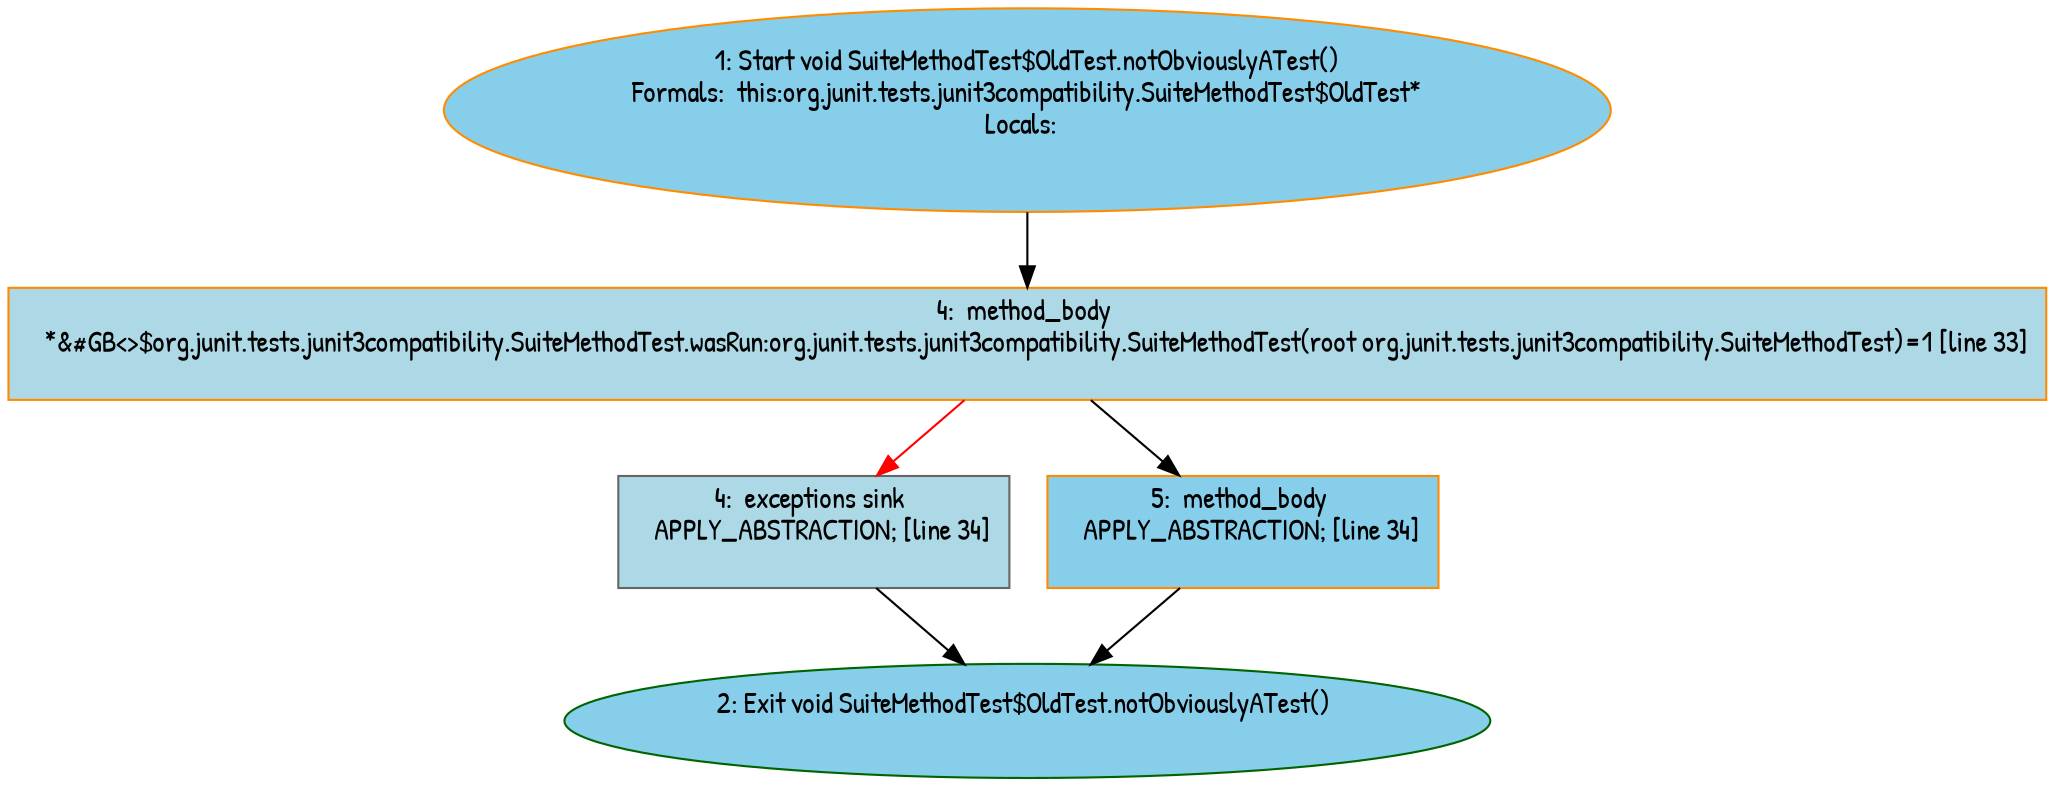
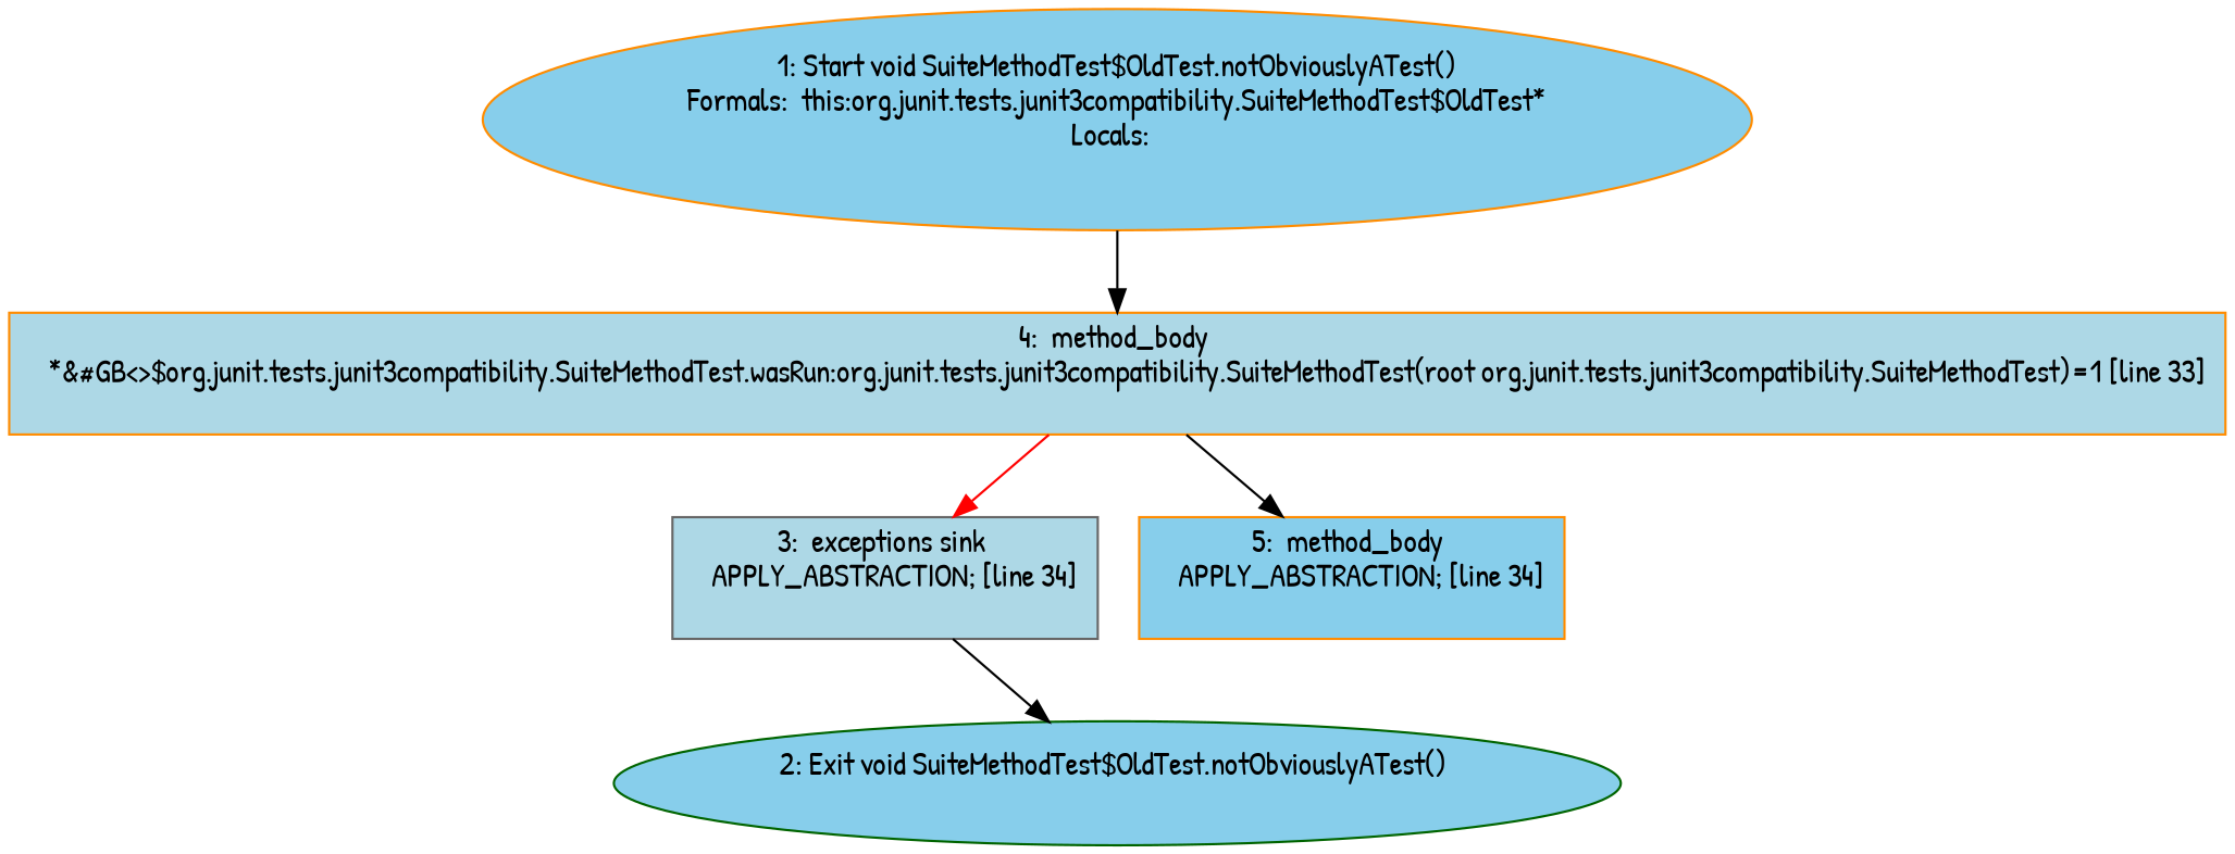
  digraph {
    fontname="Patrick Hand"
    node [color=darkorange fillcolor=skyblue fontname="Patrick Hand" style=filled shape=box]
    edge [fontname="Patrick Hand"]
    n1 [label="1: Start void SuiteMethodTest$OldTest.notObviouslyATest()\nFormals:  this:org.junit.tests.junit3compatibility.SuiteMethodTest$OldTest*\nLocals:  \n  " shape=""]
    n2 [fillcolor=lightblue label="4:  method_body \n   *&#GB<>$org.junit.tests.junit3compatibility.SuiteMethodTest.wasRun:org.junit.tests.junit3compatibility.SuiteMethodTest(root org.junit.tests.junit3compatibility.SuiteMethodTest)=1 [line 33]\n "]
-   n3 [color=gray40 fillcolor=lightblue label="4:  exceptions sink \n   APPLY_ABSTRACTION; [line 34]\n "]
+   n3 [color=gray40 fillcolor=lightblue label="3:  exceptions sink \n   APPLY_ABSTRACTION; [line 34]\n "]
    n4 [label="5:  method_body \n   APPLY_ABSTRACTION; [line 34]\n "]
    n5 [color=darkgreen label="2: Exit void SuiteMethodTest$OldTest.notObviouslyATest() \n  " shape=""]
    n1 -> n2
    n2 -> n3 [color=red]
    n2 -> n4
    n3 -> n5
-   n4 -> n5
  }
